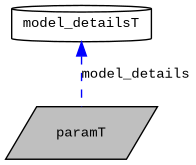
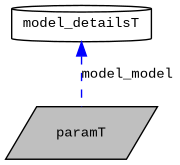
  digraph {
    fontname="Liberation Mono"
    node [color=black fontname="Liberation Mono" fontsize=10]
    n1 [fillcolor=grey75 fontcolor=black height=0.2 label=paramT shape=parallelogram style=filled width=0.4]
    n2 [height=0.2 label=model_detailsT shape=cylinder width=0.4]
-   n2 -> n1 [color=blue dir=back fontname="Liberation Mono" fontsize=10 label=model_details labelfontname="FreeSans.ttf" labelfontsize=10 style=dashed]
+   n2 -> n1 [color=blue dir=back fontname="Liberation Mono" fontsize=10 label=model_model labelfontname="FreeSans.ttf" labelfontsize=10 style=dashed]
  }
